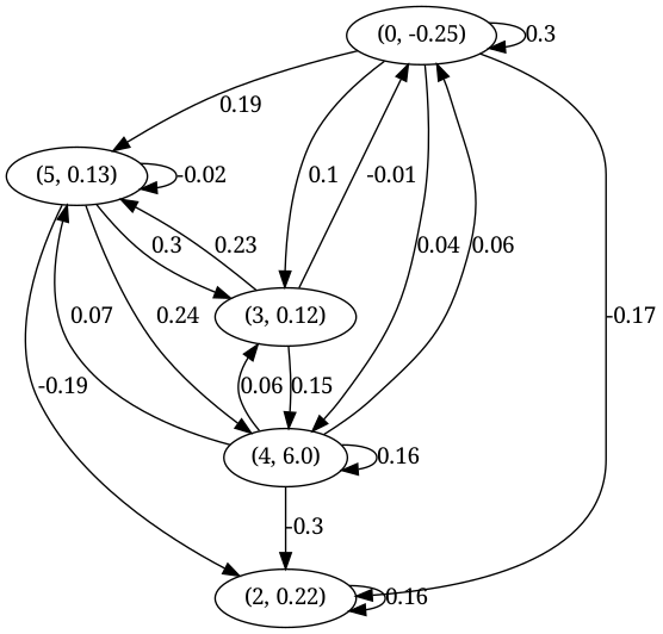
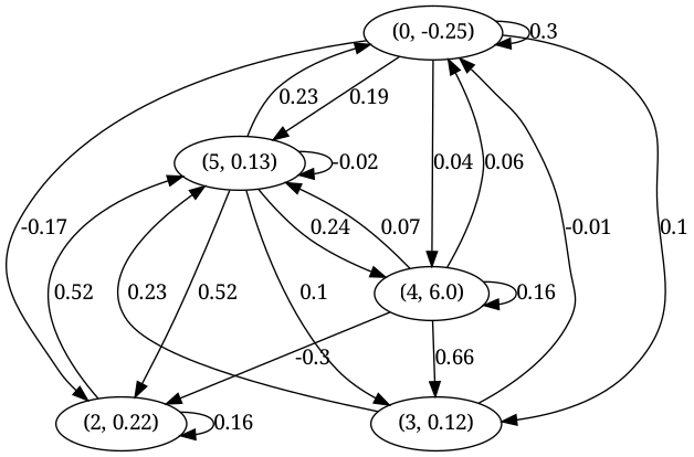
  digraph {
    fontname="Noto Serif"
    node [fontname="Noto Serif"]
    edge [fontname="Noto Serif"]
    n1 [label="(0, -0.25)"]
    n2 [label="(5, 0.13)"]
    n3 [label="(2, 0.22)"]
    n4 [label="(3, 0.12)"]
    n5 [label="(4, 6.0)"]
    n1 -> n1 [label=0.3]
    n1 -> n2 [label=0.19]
    n1 -> n3 [label=-0.17]
    n1 -> n4 [label=0.1]
    n1 -> n5 [label=0.04]
+   n2 -> n1 [label=0.23]
    n2 -> n2 [label=-0.02]
-   n2 -> n3 [label=-0.19]
-   n2 -> n4 [label=0.3]
+   n2 -> n3 [label=0.52]
+   n2 -> n4 [label=0.1]
    n2 -> n5 [label=0.24]
+   n3 -> n2 [label=0.52]
    n3 -> n3 [label=0.16]
    n4 -> n1 [label=-0.01]
    n4 -> n2 [label=0.23]
-   n4 -> n5 [label=0.15]
    n5 -> n1 [label=0.06]
    n5 -> n2 [label=0.07]
    n5 -> n3 [label=-0.3]
-   n5 -> n4 [label=0.06]
+   n5 -> n4 [label=0.66]
    n5 -> n5 [label=0.16]
  }
